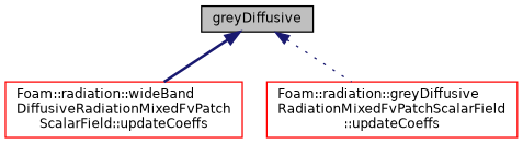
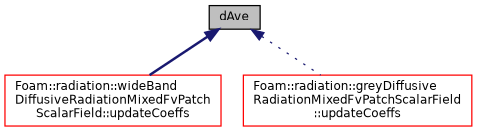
  digraph {
    rankdir=TB
    node [color=red fontname=Helvetica fontsize=10 shape=record]
    edge [color=midnightblue dir=back fontname=Helvetica fontsize=10 labelfontname=Helvetica labelfontsize=10]
-   n1 [color=black fillcolor=grey75 fontcolor=black height=0.2 label=greyDiffusive style=filled width=0.4]
+   n1 [color=black fillcolor=grey75 fontcolor=black height=0.2 label=dAve style=filled width=0.4]
    n2 [height=0.2 label="Foam::radiation::wideBand\lDiffusiveRadiationMixedFvPatch\lScalarField::updateCoeffs" width=0.4]
    n3 [height=0.2 label="Foam::radiation::greyDiffusive\lRadiationMixedFvPatchScalarField\l::updateCoeffs" width=0.4]
    n1 -> n2 [style=bold]
    n1 -> n3 [style=dotted]
  }
